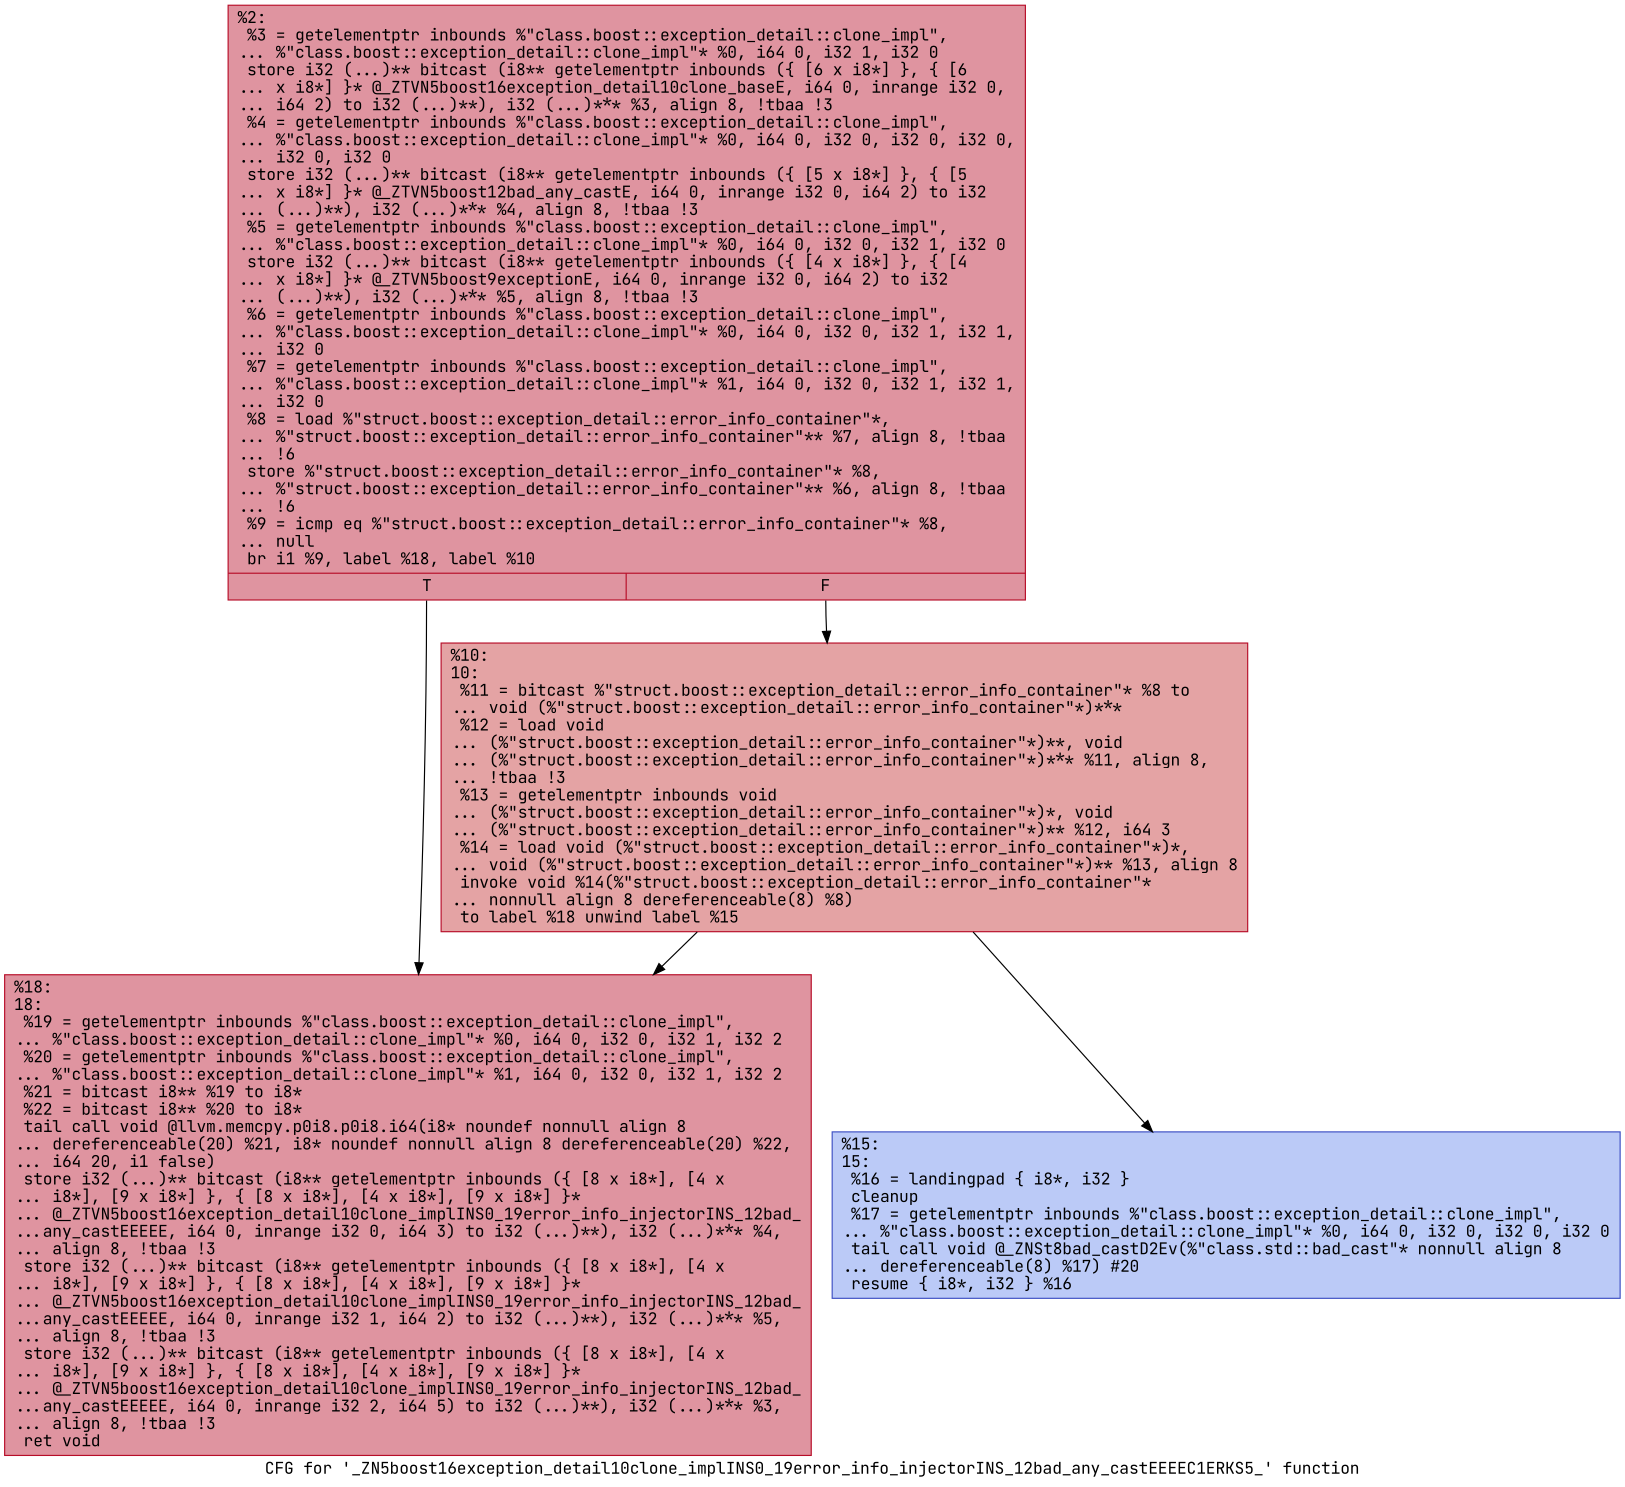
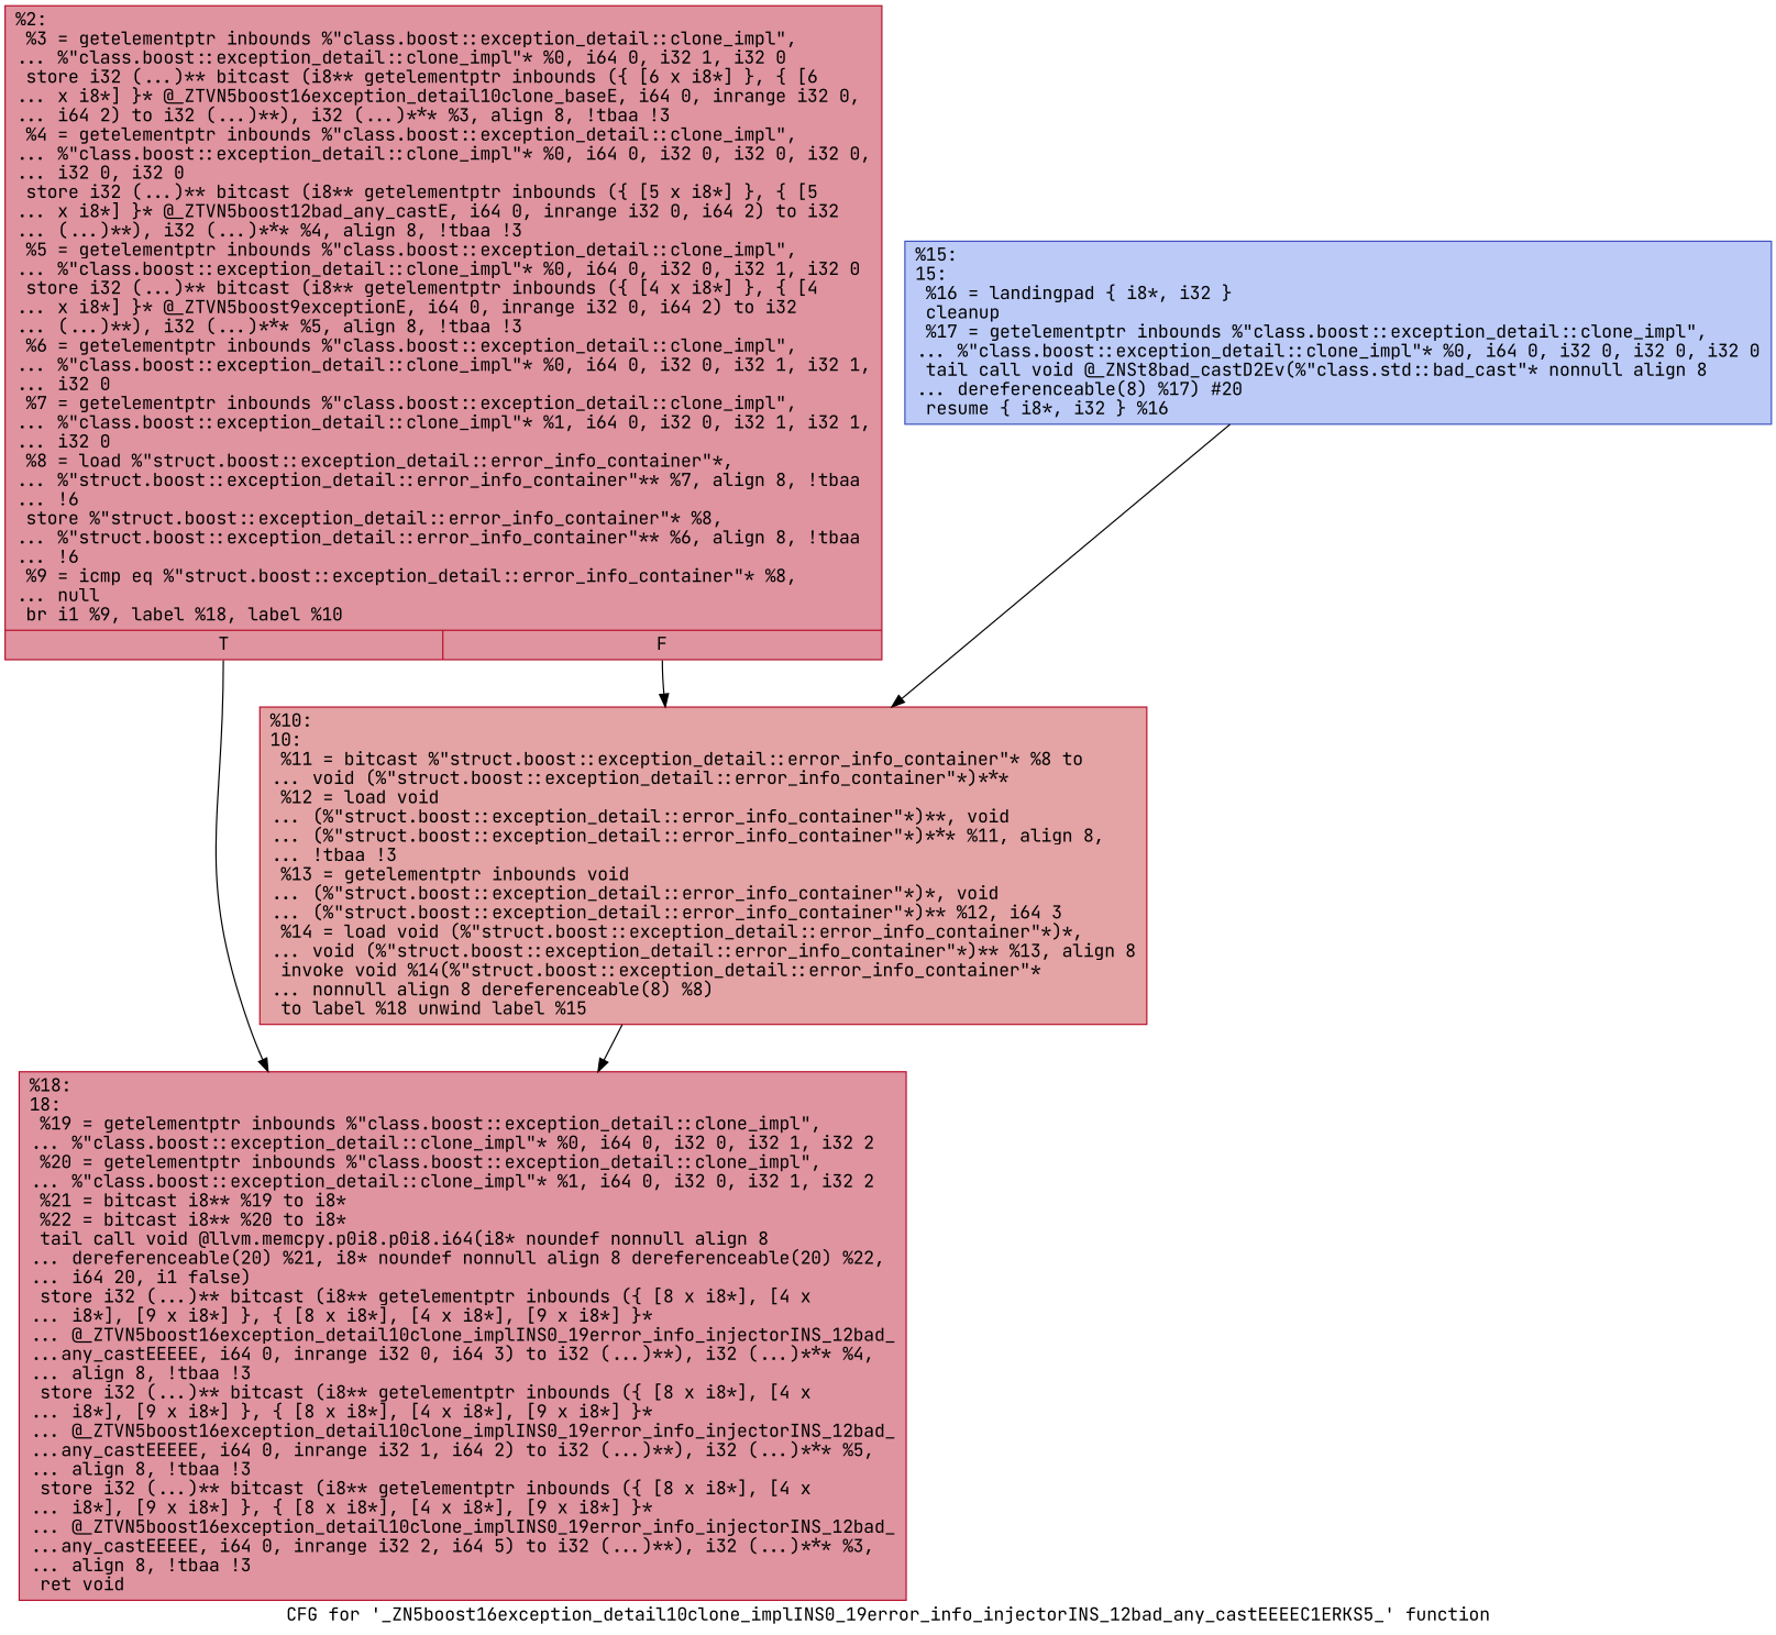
  digraph {
    label="CFG for '_ZN5boost16exception_detail10clone_implINS0_19error_info_injectorINS_12bad_any_castEEEEC1ERKS5_' function"
    fontname="JetBrains Mono"
    node [color="#b70d28ff" fillcolor="#b70d2870" shape=record style=filled fontname="JetBrains Mono"]
    edge [fontname="JetBrains Mono"]
    n1 [label="{%2:\l  %3 = getelementptr inbounds %\"class.boost::exception_detail::clone_impl\",\l... %\"class.boost::exception_detail::clone_impl\"* %0, i64 0, i32 1, i32 0\l  store i32 (...)** bitcast (i8** getelementptr inbounds (\{ [6 x i8*] \}, \{ [6\l... x i8*] \}* @_ZTVN5boost16exception_detail10clone_baseE, i64 0, inrange i32 0,\l... i64 2) to i32 (...)**), i32 (...)*** %3, align 8, !tbaa !3\l  %4 = getelementptr inbounds %\"class.boost::exception_detail::clone_impl\",\l... %\"class.boost::exception_detail::clone_impl\"* %0, i64 0, i32 0, i32 0, i32 0,\l... i32 0, i32 0\l  store i32 (...)** bitcast (i8** getelementptr inbounds (\{ [5 x i8*] \}, \{ [5\l... x i8*] \}* @_ZTVN5boost12bad_any_castE, i64 0, inrange i32 0, i64 2) to i32\l... (...)**), i32 (...)*** %4, align 8, !tbaa !3\l  %5 = getelementptr inbounds %\"class.boost::exception_detail::clone_impl\",\l... %\"class.boost::exception_detail::clone_impl\"* %0, i64 0, i32 0, i32 1, i32 0\l  store i32 (...)** bitcast (i8** getelementptr inbounds (\{ [4 x i8*] \}, \{ [4\l... x i8*] \}* @_ZTVN5boost9exceptionE, i64 0, inrange i32 0, i64 2) to i32\l... (...)**), i32 (...)*** %5, align 8, !tbaa !3\l  %6 = getelementptr inbounds %\"class.boost::exception_detail::clone_impl\",\l... %\"class.boost::exception_detail::clone_impl\"* %0, i64 0, i32 0, i32 1, i32 1,\l... i32 0\l  %7 = getelementptr inbounds %\"class.boost::exception_detail::clone_impl\",\l... %\"class.boost::exception_detail::clone_impl\"* %1, i64 0, i32 0, i32 1, i32 1,\l... i32 0\l  %8 = load %\"struct.boost::exception_detail::error_info_container\"*,\l... %\"struct.boost::exception_detail::error_info_container\"** %7, align 8, !tbaa\l... !6\l  store %\"struct.boost::exception_detail::error_info_container\"* %8,\l... %\"struct.boost::exception_detail::error_info_container\"** %6, align 8, !tbaa\l... !6\l  %9 = icmp eq %\"struct.boost::exception_detail::error_info_container\"* %8,\l... null\l  br i1 %9, label %18, label %10\l|{<s0>T|<s1>F}}"]
    n2 [label="{%18:\l18:                                               \l  %19 = getelementptr inbounds %\"class.boost::exception_detail::clone_impl\",\l... %\"class.boost::exception_detail::clone_impl\"* %0, i64 0, i32 0, i32 1, i32 2\l  %20 = getelementptr inbounds %\"class.boost::exception_detail::clone_impl\",\l... %\"class.boost::exception_detail::clone_impl\"* %1, i64 0, i32 0, i32 1, i32 2\l  %21 = bitcast i8** %19 to i8*\l  %22 = bitcast i8** %20 to i8*\l  tail call void @llvm.memcpy.p0i8.p0i8.i64(i8* noundef nonnull align 8\l... dereferenceable(20) %21, i8* noundef nonnull align 8 dereferenceable(20) %22,\l... i64 20, i1 false)\l  store i32 (...)** bitcast (i8** getelementptr inbounds (\{ [8 x i8*], [4 x\l... i8*], [9 x i8*] \}, \{ [8 x i8*], [4 x i8*], [9 x i8*] \}*\l... @_ZTVN5boost16exception_detail10clone_implINS0_19error_info_injectorINS_12bad_\l...any_castEEEEE, i64 0, inrange i32 0, i64 3) to i32 (...)**), i32 (...)*** %4,\l... align 8, !tbaa !3\l  store i32 (...)** bitcast (i8** getelementptr inbounds (\{ [8 x i8*], [4 x\l... i8*], [9 x i8*] \}, \{ [8 x i8*], [4 x i8*], [9 x i8*] \}*\l... @_ZTVN5boost16exception_detail10clone_implINS0_19error_info_injectorINS_12bad_\l...any_castEEEEE, i64 0, inrange i32 1, i64 2) to i32 (...)**), i32 (...)*** %5,\l... align 8, !tbaa !3\l  store i32 (...)** bitcast (i8** getelementptr inbounds (\{ [8 x i8*], [4 x\l... i8*], [9 x i8*] \}, \{ [8 x i8*], [4 x i8*], [9 x i8*] \}*\l... @_ZTVN5boost16exception_detail10clone_implINS0_19error_info_injectorINS_12bad_\l...any_castEEEEE, i64 0, inrange i32 2, i64 5) to i32 (...)**), i32 (...)*** %3,\l... align 8, !tbaa !3\l  ret void\l}"]
    n3 [fillcolor="#c32e3170" label="{%10:\l10:                                               \l  %11 = bitcast %\"struct.boost::exception_detail::error_info_container\"* %8 to\l... void (%\"struct.boost::exception_detail::error_info_container\"*)***\l  %12 = load void\l... (%\"struct.boost::exception_detail::error_info_container\"*)**, void\l... (%\"struct.boost::exception_detail::error_info_container\"*)*** %11, align 8,\l... !tbaa !3\l  %13 = getelementptr inbounds void\l... (%\"struct.boost::exception_detail::error_info_container\"*)*, void\l... (%\"struct.boost::exception_detail::error_info_container\"*)** %12, i64 3\l  %14 = load void (%\"struct.boost::exception_detail::error_info_container\"*)*,\l... void (%\"struct.boost::exception_detail::error_info_container\"*)** %13, align 8\l  invoke void %14(%\"struct.boost::exception_detail::error_info_container\"*\l... nonnull align 8 dereferenceable(8) %8)\l          to label %18 unwind label %15\l}"]
    n4 [color="#3d50c3ff" fillcolor="#6687ed70" label="{%15:\l15:                                               \l  %16 = landingpad \{ i8*, i32 \}\l          cleanup\l  %17 = getelementptr inbounds %\"class.boost::exception_detail::clone_impl\",\l... %\"class.boost::exception_detail::clone_impl\"* %0, i64 0, i32 0, i32 0, i32 0\l  tail call void @_ZNSt8bad_castD2Ev(%\"class.std::bad_cast\"* nonnull align 8\l... dereferenceable(8) %17) #20\l  resume \{ i8*, i32 \} %16\l}"]
    n1 -> n2 [tailport=s0]
    n1 -> n3 [tailport=s1]
    n3 -> n2
-   n3 -> n4
+   n4 -> n3
  }
